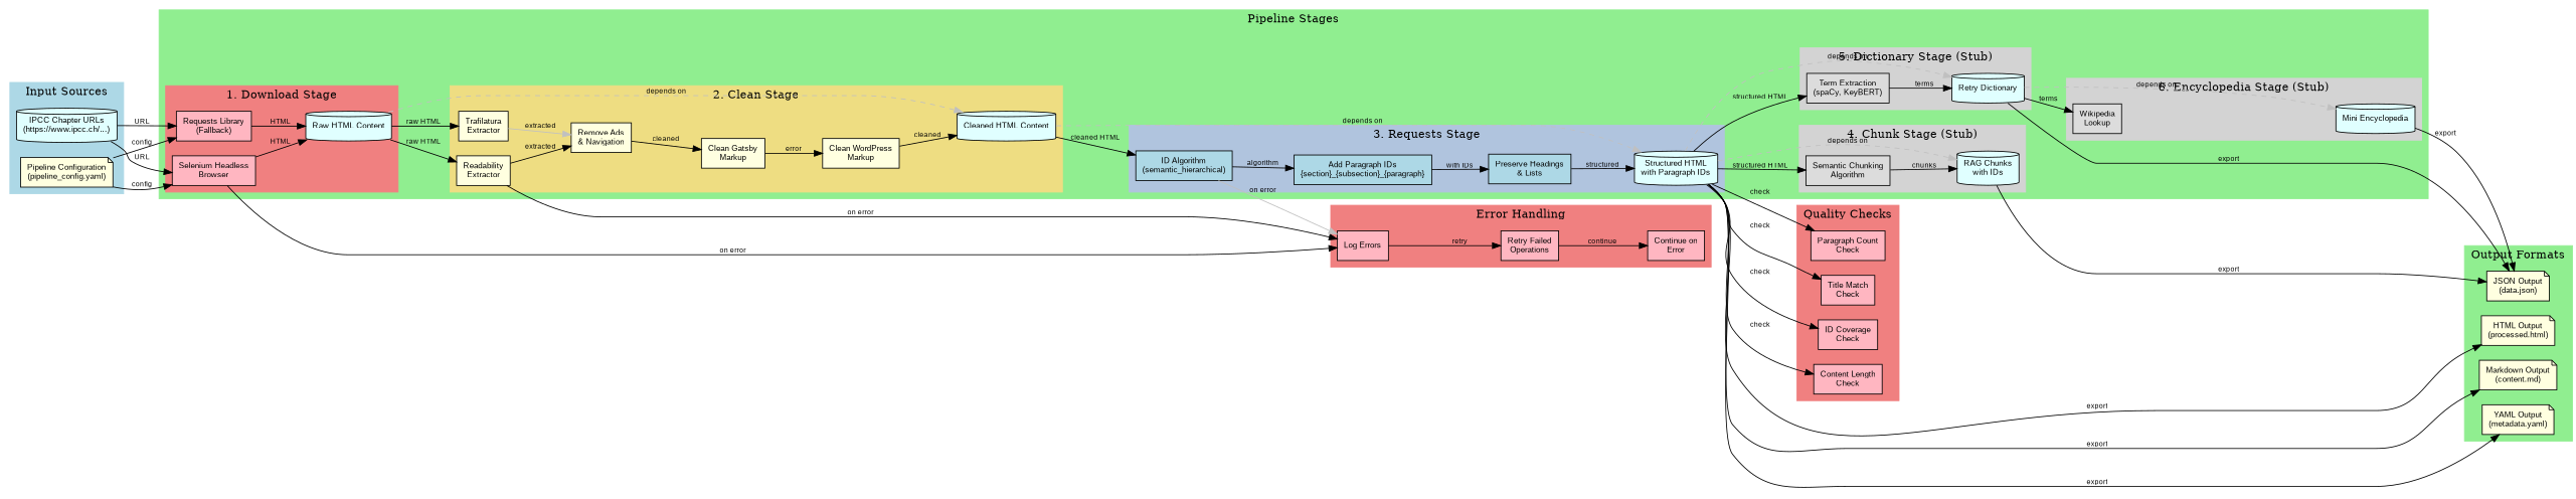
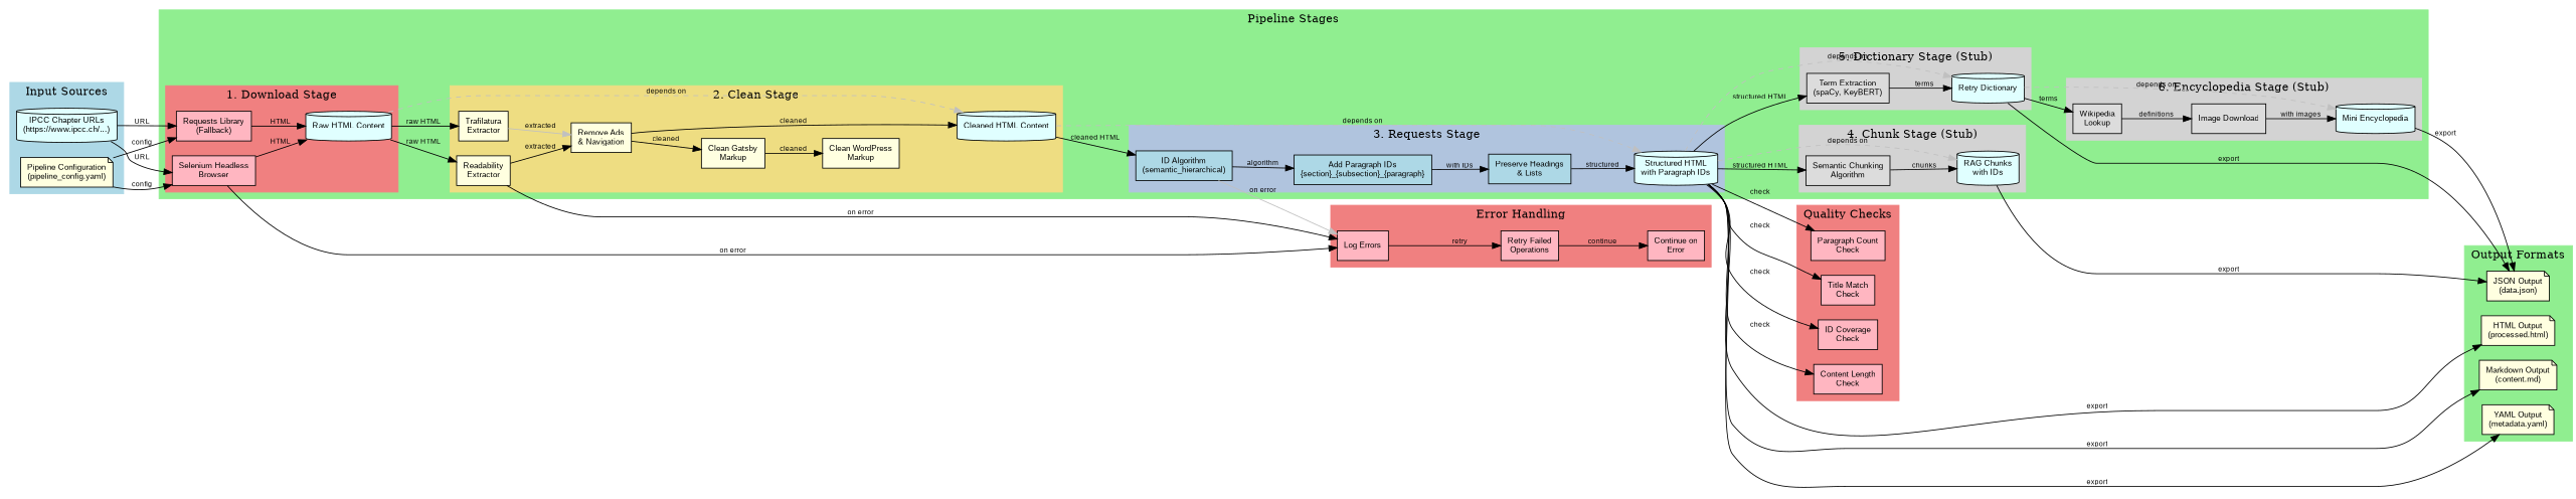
  digraph {
    rankdir=LR
    node [fillcolor=lightyellow fontname=Arial fontsize=10 shape=box style=filled]
    edge [fontname=Arial fontsize=9]
    n1 [fillcolor=lightcyan label="IPCC Chapter URLs\n(https://www.ipcc.ch/...)" shape=cylinder]
    n2 [label="Pipeline Configuration\n(pipeline_config.yaml)" shape=note]
    n3 [fillcolor=lightpink label="Selenium Headless\nBrowser"]
    n4 [fillcolor=lightpink label="Requests Library\n(Fallback)"]
    n5 [fillcolor=lightcyan label="Raw HTML Content" shape=cylinder]
    n6 [label="Readability\nExtractor"]
    n7 [label="Trafilatura\nExtractor"]
    n8 [label="Remove Ads\n& Navigation"]
    n9 [label="Clean Gatsby\nMarkup"]
    n10 [label="Clean WordPress\nMarkup"]
    n11 [fillcolor=lightcyan label="Cleaned HTML Content" shape=cylinder]
    n12 [fillcolor=lightblue label="ID Algorithm\n(semantic_hierarchical)"]
    n13 [fillcolor=lightblue label="Add Paragraph IDs\n{section}_{subsection}_{paragraph}"]
    n14 [fillcolor=lightblue label="Preserve Headings\n& Lists"]
    n15 [fillcolor=lightcyan label="Structured HTML\nwith Paragraph IDs" shape=cylinder]
    n16 [fillcolor=gainsboro label="Semantic Chunking\nAlgorithm"]
    n17 [fillcolor=lightcyan label="RAG Chunks\nwith IDs" shape=cylinder]
    n18 [fillcolor=gainsboro label="Term Extraction\n(spaCy, KeyBERT)"]
    n19 [fillcolor=lightcyan label="Retry Dictionary" shape=cylinder]
    n20 [fillcolor=gainsboro label="Wikipedia\nLookup"]
+   n21 [fillcolor=gainsboro label="Image Download"]
    n22 [fillcolor=lightcyan label="Mini Encyclopedia" shape=cylinder]
    n23 [fillcolor=lightpink label="Content Length\nCheck"]
    n24 [fillcolor=lightpink label="Paragraph Count\nCheck"]
    n25 [fillcolor=lightpink label="Title Match\nCheck"]
    n26 [fillcolor=lightpink label="ID Coverage\nCheck"]
    n27 [label="HTML Output\n(processed.html)" shape=note]
    n28 [label="JSON Output\n(data.json)" shape=note]
    n29 [label="Markdown Output\n(content.md)" shape=note]
    n30 [label="YAML Output\n(metadata.yaml)" shape=note]
    n31 [fillcolor=lightpink label="Log Errors"]
    n32 [fillcolor=lightpink label="Retry Failed\nOperations"]
    n33 [fillcolor=lightpink label="Continue on\nError"]
    subgraph cluster_1 {
      color=lightblue
      label="Input Sources"
      style=filled
      n1
      n2
    }
    subgraph cluster_2 {
    }
    subgraph cluster_3 {
      color=lightgreen
      label="Pipeline Stages"
      style=filled
      subgraph cluster_4 {
        color=lightcoral
        label="1. Download Stage"
        style=filled
        n3
        n4
        n5
      }
      subgraph cluster_5 {
        color=lightgoldenrod
        label="2. Clean Stage"
        style=filled
        n6
        n7
        n8
        n9
        n10
        n11
      }
      subgraph cluster_6 {
        color=lightsteelblue
        label="3. Requests Stage"
        style=filled
        n12
        n13
        n14
        n15
      }
      subgraph cluster_7 {
        color=lightgray
        label="4. Chunk Stage (Stub)"
        style=filled
        n16
        n17
      }
      subgraph cluster_8 {
        color=lightgray
        label="5. Dictionary Stage (Stub)"
        style=filled
        n18
        n19
      }
      subgraph cluster_9 {
        color=lightgray
        label="6. Encyclopedia Stage (Stub)"
        style=filled
        n20
+       n21
        n22
      }
    }
    subgraph cluster_10 {
      color=lightcoral
      label="Quality Checks"
      style=filled
      n23
      n24
      n25
      n26
    }
    subgraph cluster_11 {
      color=lightgreen
      label="Output Formats"
      style=filled
      n27
      n28
      n29
      n30
    }
    subgraph cluster_12 {
      color=lightcoral
      label="Error Handling"
      style=filled
      n31
      n32
      n33
    }
    n1 -> n3 [label=URL]
    n1 -> n4 [label=URL]
    n2 -> n3 [label=config]
    n2 -> n4 [label=config]
    n3 -> n5 [label=HTML]
    n3 -> n31 [label="on error"]
    n4 -> n5 [label=HTML]
    n5 -> n6 [label="raw HTML"]
    n5 -> n7 [label="raw HTML"]
    n5 -> n11 [color=gray label="depends on" style=dashed]
    n6 -> n8 [label=extracted]
    n6 -> n31 [label="on error"]
    n7 -> n8 [color=gray label=extracted]
    n8 -> n9 [label=cleaned]
-   n9 -> n10 [label=error]
-   n10 -> n11 [label=cleaned]
+   n9 -> n10 [label=cleaned]
+   n8 -> n11 [label=cleaned]
    n11 -> n12 [label="cleaned HTML"]
    n11 -> n15 [color=gray label="depends on" style=dashed]
    n12 -> n13 [label=algorithm]
    n12 -> n31 [color=gray label="on error"]
    n13 -> n14 [label="with IDs"]
    n14 -> n15 [label=structured]
    n15 -> n16 [label="structured HTML"]
    n15 -> n17 [color=gray label="depends on" style=dashed]
    n15 -> n18 [label="structured HTML"]
    n15 -> n19 [color=gray label="depends on" style=dashed]
    n15 -> n23 [label=check]
    n15 -> n24 [label=check]
    n15 -> n25 [label=check]
    n15 -> n26 [label=check]
    n15 -> n27 [label=export]
    n15 -> n29 [label=export]
    n15 -> n30 [label=export]
    n16 -> n17 [label=chunks]
    n17 -> n28 [label=export]
    n18 -> n19 [label=terms]
    n19 -> n20 [label=terms]
    n19 -> n22 [color=gray label="depends on" style=dashed]
    n19 -> n28 [label=export]
+   n20 -> n21 [label=definitions]
+   n21 -> n22 [label="with images"]
    n22 -> n28 [label=export]
    n31 -> n32 [label=retry]
    n32 -> n33 [label=continue]
  }
